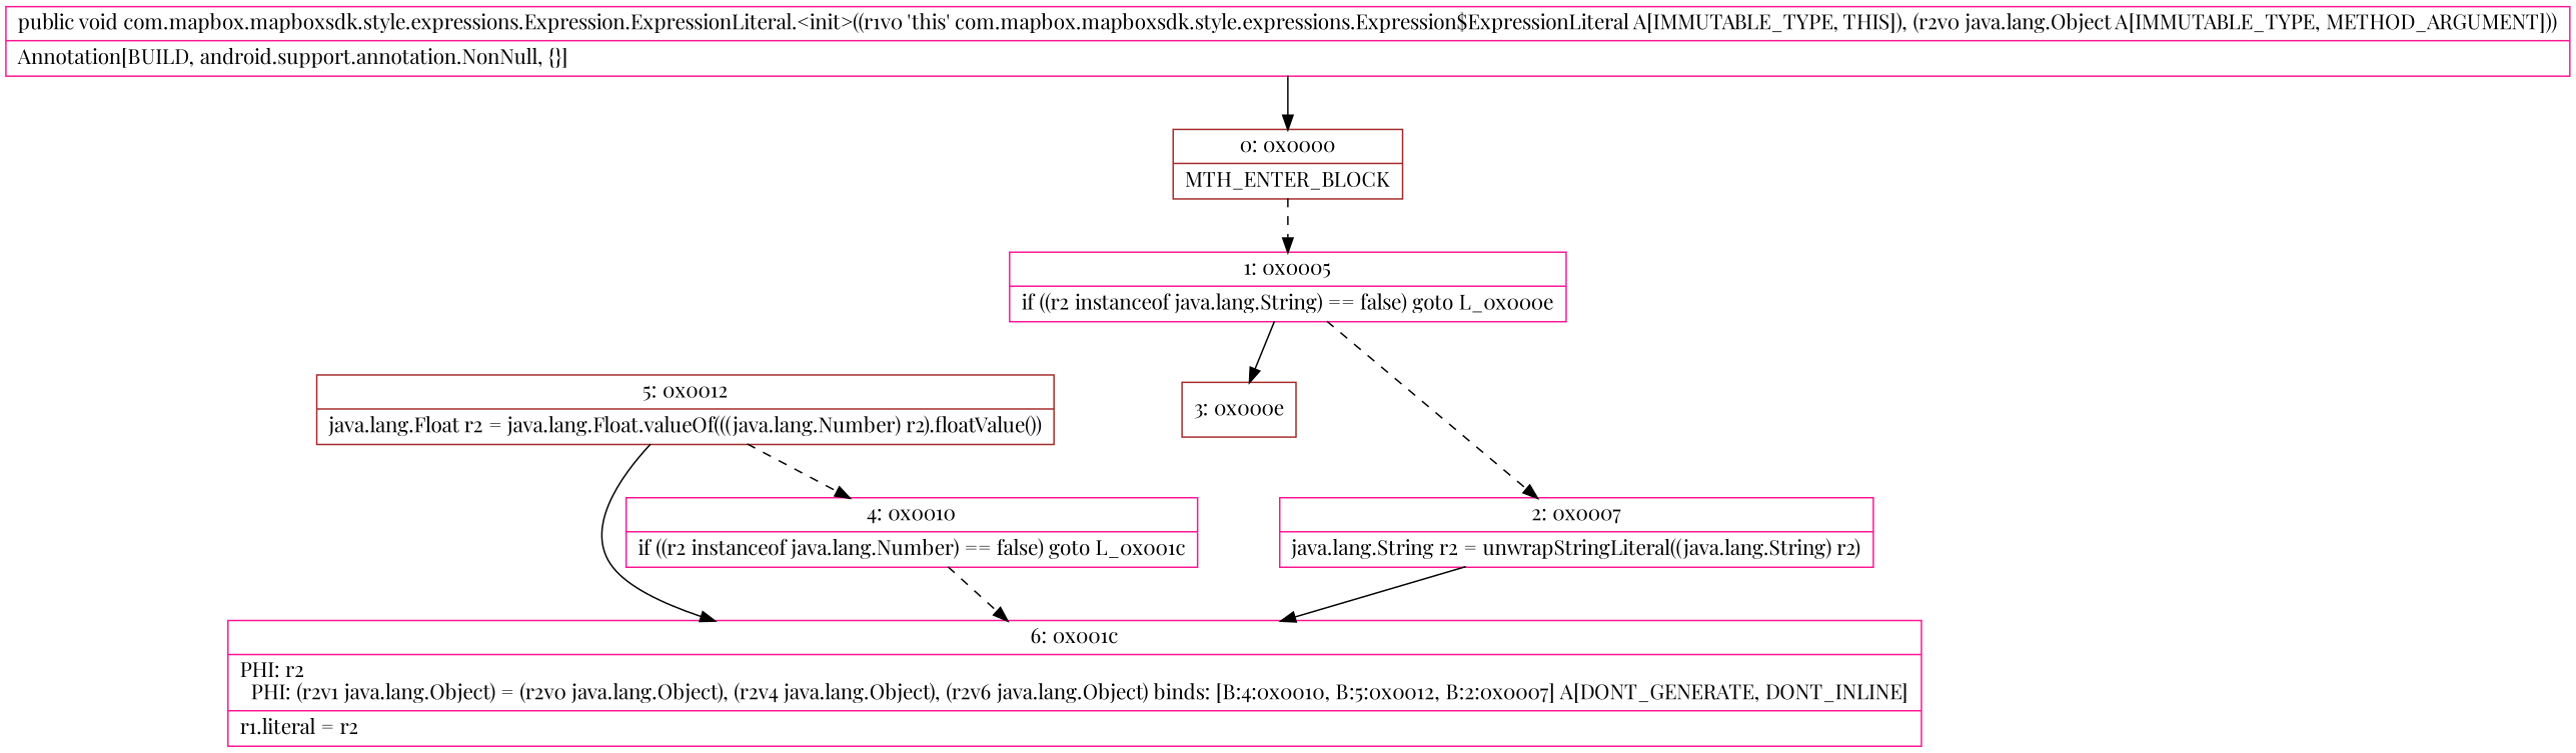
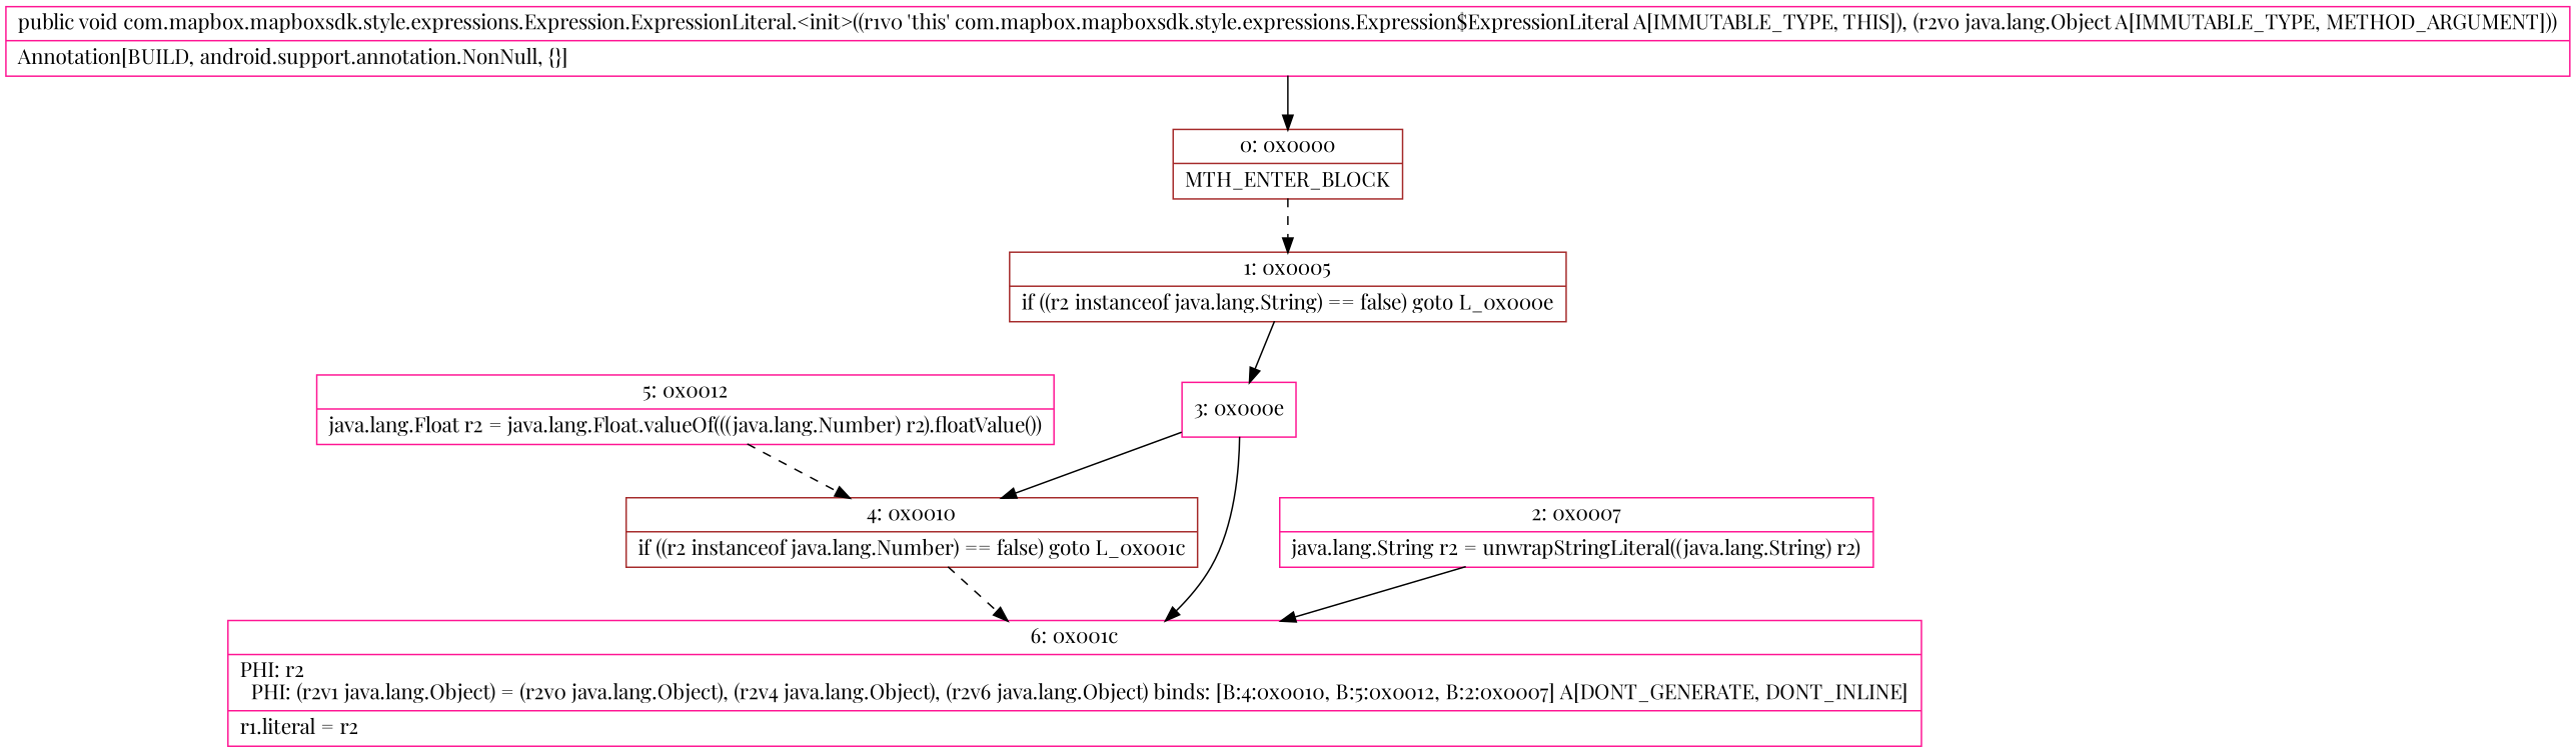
  digraph {
    fontname="Playfair Display"
    node [color=deeppink fontname="Playfair Display" shape=record]
    edge [fontname="Playfair Display"]
    n1 [color=brown label="{0\:\ 0x0000|MTH_ENTER_BLOCK\l}"]
-   n2 [label="{1\:\ 0x0005|if ((r2 instanceof java.lang.String) == false) goto L_0x000e\l}"]
+   n2 [color=brown label="{1\:\ 0x0005|if ((r2 instanceof java.lang.String) == false) goto L_0x000e\l}"]
    n3 [label="{2\:\ 0x0007|java.lang.String r2 = unwrapStringLiteral((java.lang.String) r2)\l}"]
-   n4 [color=brown label="{3\:\ 0x000e}"]
+   n4 [label="{3\:\ 0x000e}"]
    n5 [label="{6\:\ 0x001c|PHI: r2 \l  PHI: (r2v1 java.lang.Object) = (r2v0 java.lang.Object), (r2v4 java.lang.Object), (r2v6 java.lang.Object) binds: [B:4:0x0010, B:5:0x0012, B:2:0x0007] A[DONT_GENERATE, DONT_INLINE]\l|r1.literal = r2\l}"]
-   n6 [label="{4\:\ 0x0010|if ((r2 instanceof java.lang.Number) == false) goto L_0x001c\l}"]
-   n7 [color=brown label="{5\:\ 0x0012|java.lang.Float r2 = java.lang.Float.valueOf(((java.lang.Number) r2).floatValue())\l}"]
+   n6 [color=brown label="{4\:\ 0x0010|if ((r2 instanceof java.lang.Number) == false) goto L_0x001c\l}"]
+   n7 [label="{5\:\ 0x0012|java.lang.Float r2 = java.lang.Float.valueOf(((java.lang.Number) r2).floatValue())\l}"]
    n8 [label="{public void com.mapbox.mapboxsdk.style.expressions.Expression.ExpressionLiteral.\<init\>((r1v0 'this' com.mapbox.mapboxsdk.style.expressions.Expression$ExpressionLiteral A[IMMUTABLE_TYPE, THIS]), (r2v0 java.lang.Object A[IMMUTABLE_TYPE, METHOD_ARGUMENT]))  | Annotation[BUILD, android.support.annotation.NonNull, \{\}]\l}"]
    n1 -> n2 [style=dashed]
-   n2 -> n3 [style=dashed]
    n2 -> n4
    n3 -> n5
+   n4 -> n6
    n6 -> n5 [style=dashed]
-   n7 -> n5
+   n4 -> n5
    n7 -> n6 [style=dashed]
    n8 -> n1
  }
